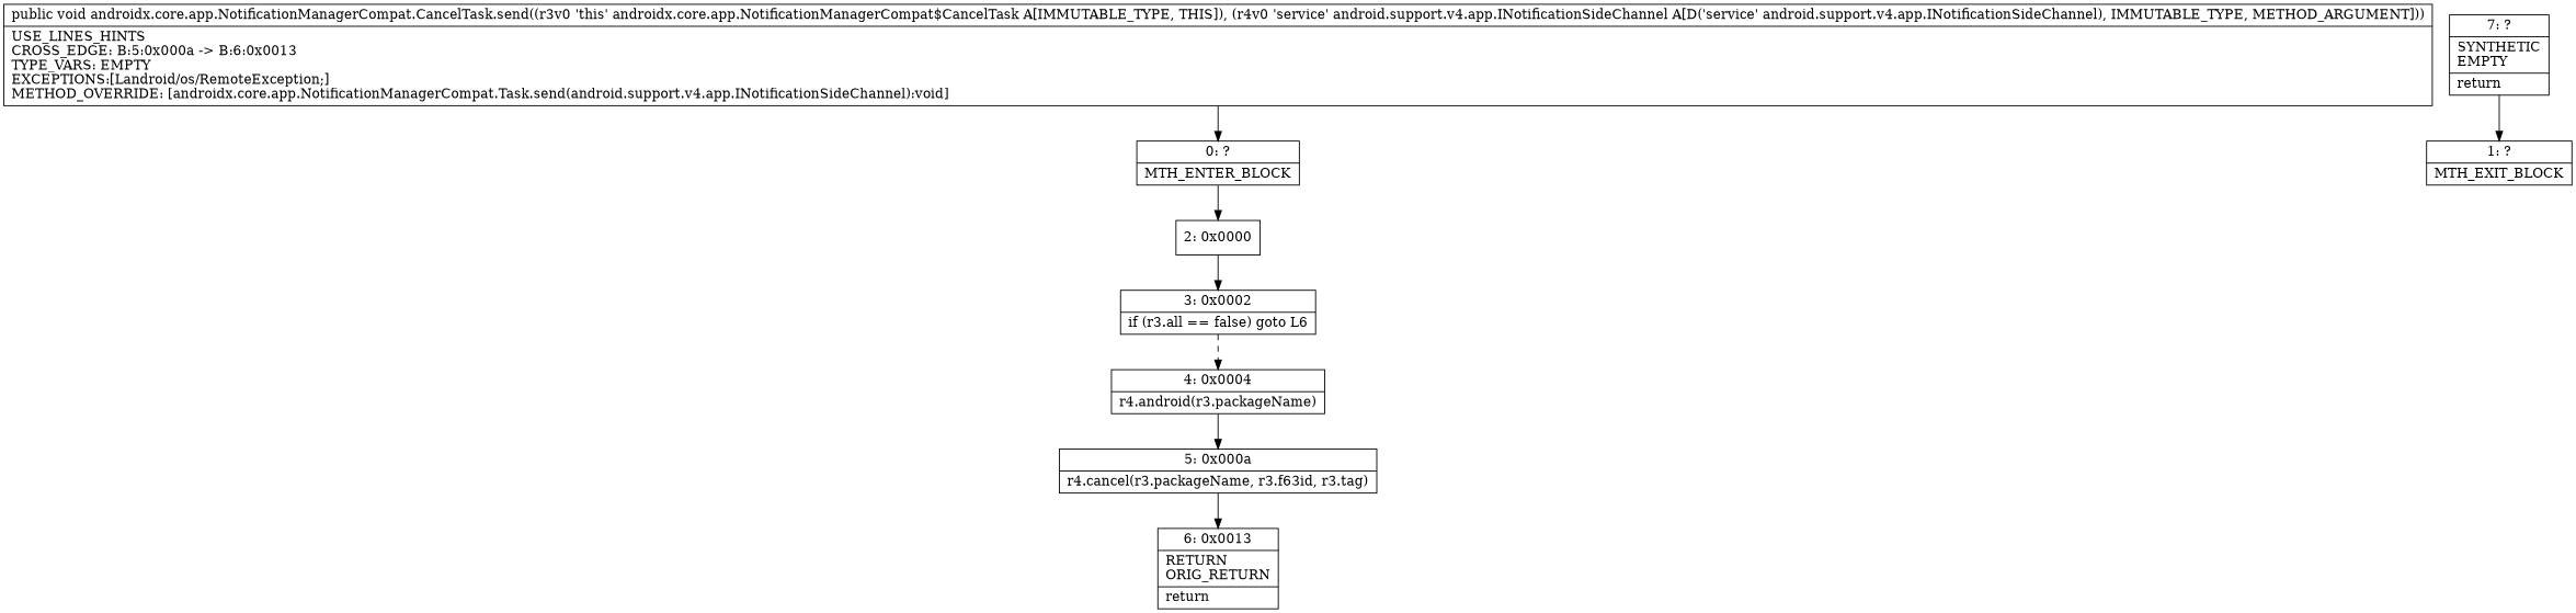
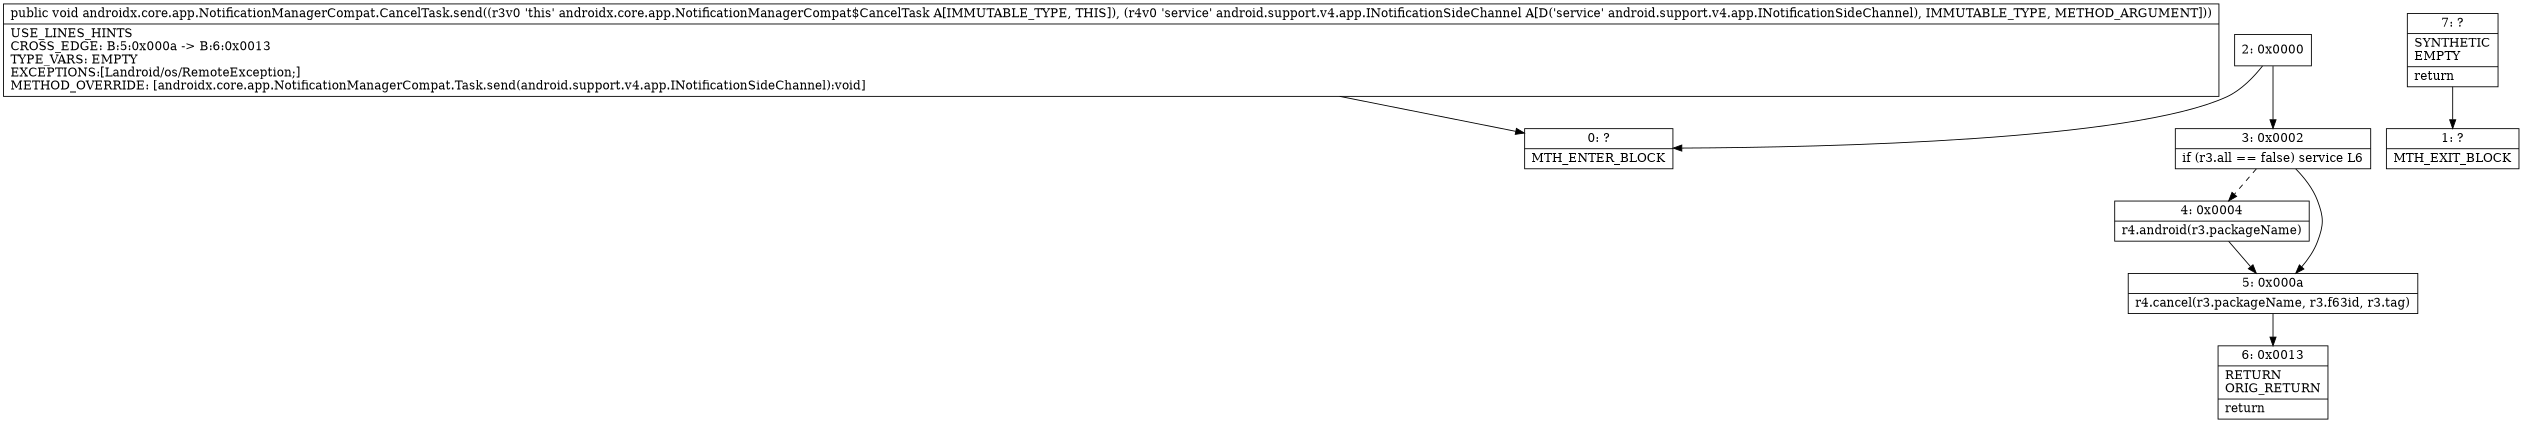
  digraph {
    node [shape=record]
    n1 [label="{0\:\ ?|MTH_ENTER_BLOCK\l}"]
    n2 [label="{2\:\ 0x0000}"]
-   n3 [label="{3\:\ 0x0002|if (r3.all == false) goto L6\l}"]
+   n3 [label="{3\:\ 0x0002|if (r3.all == false) service L6\l}"]
    n4 [label="{4\:\ 0x0004|r4.android(r3.packageName)\l}"]
    n5 [label="{5\:\ 0x000a|r4.cancel(r3.packageName, r3.f63id, r3.tag)\l}"]
    n6 [label="{6\:\ 0x0013|RETURN\lORIG_RETURN\l|return\l}"]
    n7 [label="{7\:\ ?|SYNTHETIC\lEMPTY\l|return\l}"]
    n8 [label="{1\:\ ?|MTH_EXIT_BLOCK\l}"]
    n9 [label="{public void androidx.core.app.NotificationManagerCompat.CancelTask.send((r3v0 'this' androidx.core.app.NotificationManagerCompat$CancelTask A[IMMUTABLE_TYPE, THIS]), (r4v0 'service' android.support.v4.app.INotificationSideChannel A[D('service' android.support.v4.app.INotificationSideChannel), IMMUTABLE_TYPE, METHOD_ARGUMENT]))  | USE_LINES_HINTS\lCROSS_EDGE: B:5:0x000a \-\> B:6:0x0013\lTYPE_VARS: EMPTY\lEXCEPTIONS:[Landroid\/os\/RemoteException;]\lMETHOD_OVERRIDE: [androidx.core.app.NotificationManagerCompat.Task.send(android.support.v4.app.INotificationSideChannel):void]\l}"]
-   n1 -> n2
+   n2 -> n1
    n2 -> n3
    n3 -> n4 [style=dashed]
+   n3 -> n5
    n4 -> n5
    n5 -> n6
    n7 -> n8
    n9 -> n1
  }
